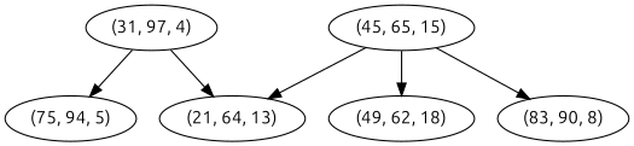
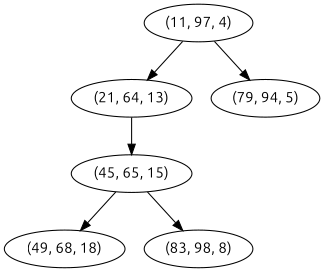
  digraph {
    fontname=Ubuntu
    node [fontname=Ubuntu]
    edge [fontname=Ubuntu]
    n1 [label="(21, 64, 13)"]
-   "(11, 97, 4)" [label="(31, 97, 4)"]
-   "(79, 94, 5)" [label="(75, 94, 5)"]
+   "(11, 97, 4)"
+   "(79, 94, 5)"
    "(45, 65, 15)"
-   "(49, 62, 18)"
-   "(83, 90, 8)"
-   "(45, 65, 15)" -> n1
+   "(49, 62, 18)" [label="(49, 68, 18)"]
+   "(83, 90, 8)" [label="(83, 98, 8)"]
+   n1 -> "(45, 65, 15)"
    "(11, 97, 4)" -> n1
    "(11, 97, 4)" -> "(79, 94, 5)"
    "(45, 65, 15)" -> "(49, 62, 18)"
    "(45, 65, 15)" -> "(83, 90, 8)"
  }
